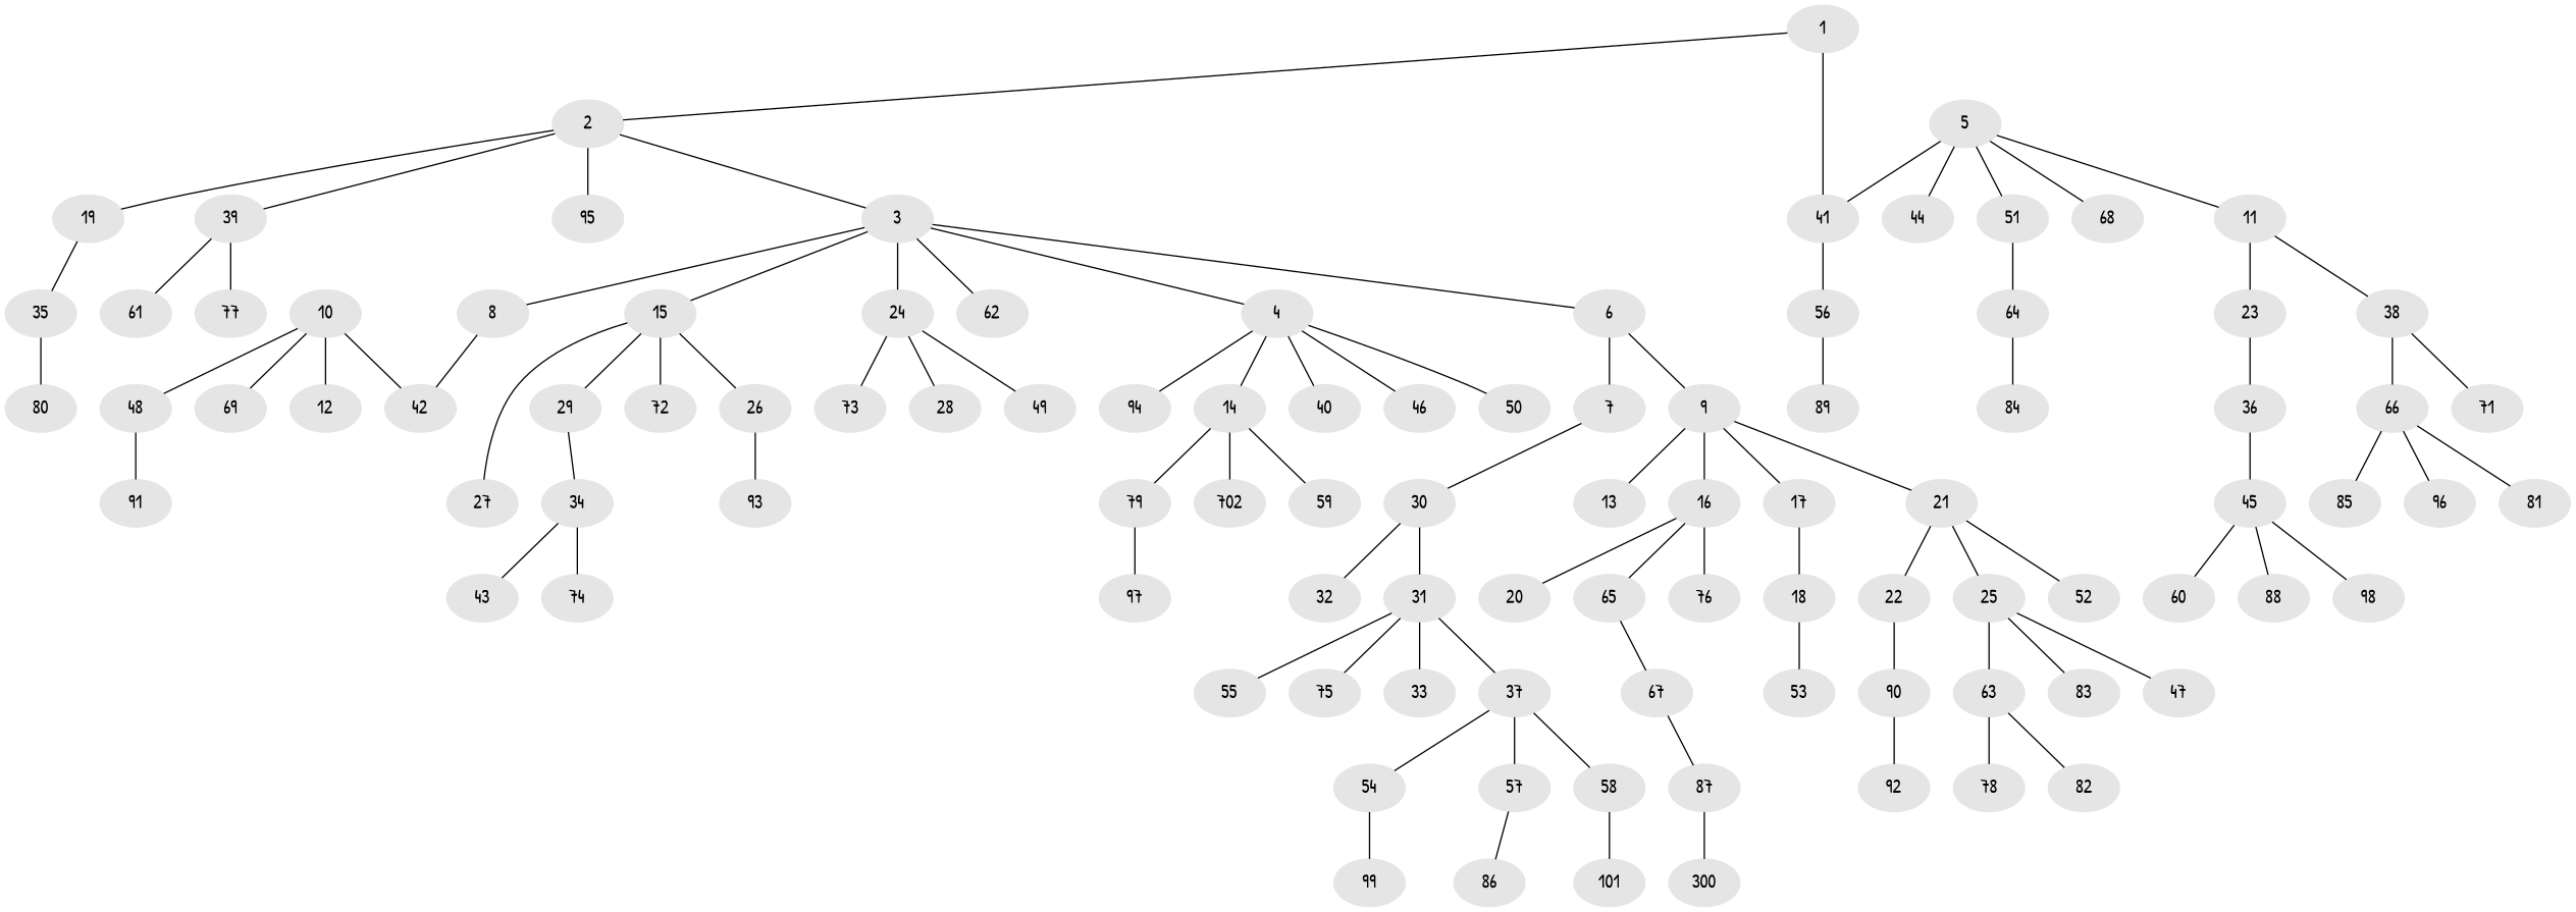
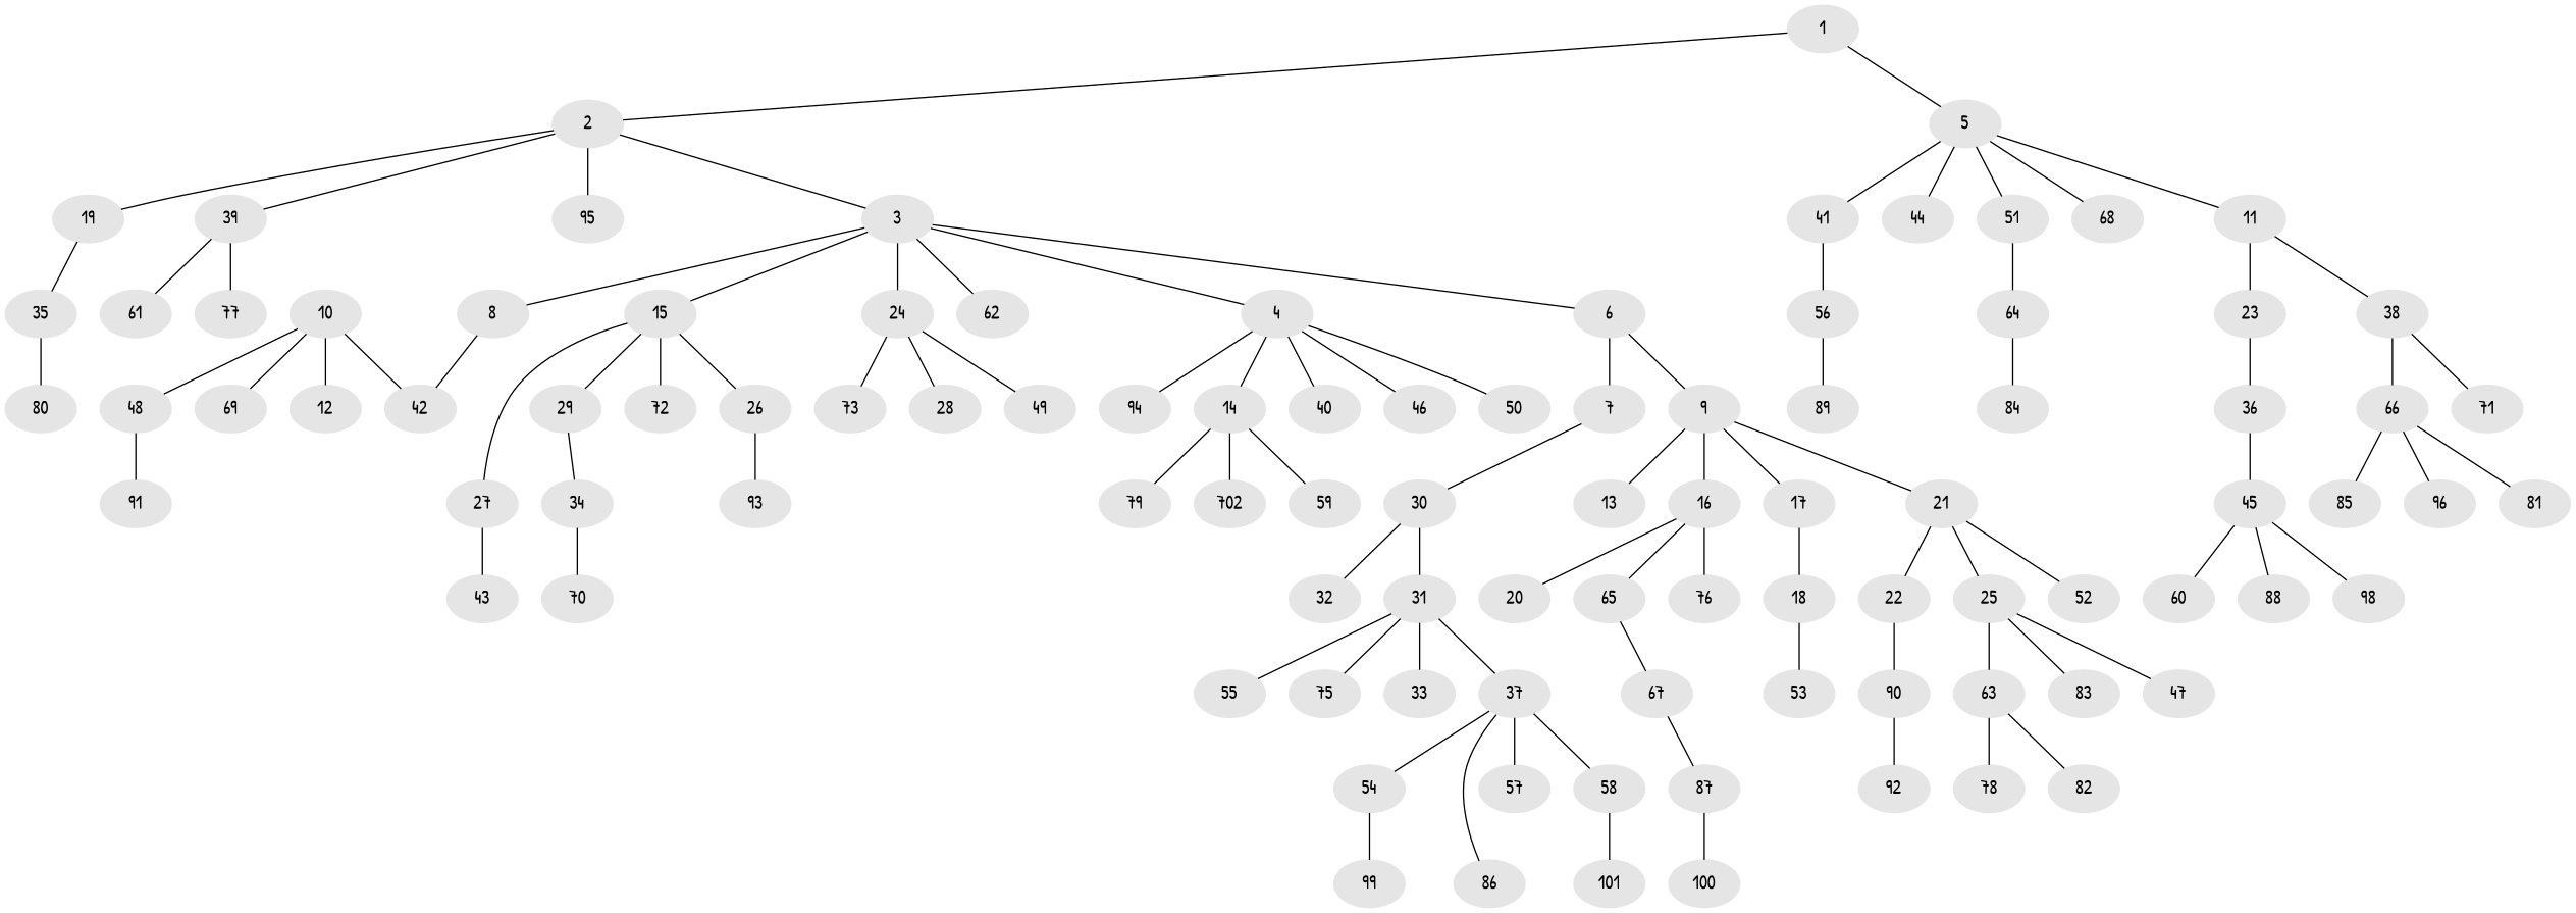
  graph {
    fontname="Patrick Hand"
    node [color=gray90 fontname="Patrick Hand" style=filled]
    edge [fontname="Patrick Hand"]
    1
    2
    5
    3
    19
    39
    95
    11
    41
    44
    51
    68
    4
    6
    8
    15
    24
    62
    35
    61
    77
    14
    40
    46
    50
    94
    7
    9
    42
    26
    27
    29
    72
    28
    49
    73
    59
    79
    n39 [label=702]
    23
    38
    56
    64
    30
    13
    16
    17
    21
    31
    32
    10
    12
    48
    69
    20
    65
    76
    18
    22
    25
    52
    91
    36
    66
    71
-   97
    93
    34
    67
    53
    80
    90
    47
    63
    83
    92
    45
    78
    82
    43
-   70 [label=74]
+   70
    33
    37
    55
    75
    54
    57
    58
    60
    88
    98
    99
    86
    101
    81
    85
    96
    89
    84
    87
-   100 [label=300]
+   100
    1 -- 2
-   1 -- 41
+   1 -- 5
    2 -- 3
    2 -- 19
    2 -- 39
    2 -- 95
    5 -- 11
    5 -- 41
    5 -- 44
    5 -- 51
    5 -- 68
    3 -- 4
    3 -- 6
    3 -- 8
    3 -- 15
    3 -- 24
    3 -- 62
    19 -- 35
    39 -- 61
    39 -- 77
    11 -- 23
    11 -- 38
    41 -- 56
    51 -- 64
    4 -- 14
    4 -- 40
    4 -- 46
    4 -- 50
    4 -- 94
    6 -- 7
    6 -- 9
    8 -- 42
    15 -- 26
    15 -- 27
    15 -- 29
    15 -- 72
    24 -- 28
    24 -- 49
    24 -- 73
    35 -- 80
    14 -- 59
    14 -- 79
    14 -- n39
    7 -- 30
    9 -- 13
    9 -- 16
    9 -- 17
    9 -- 21
    26 -- 93
    29 -- 34
-   79 -- 97
    23 -- 36
    38 -- 66
    38 -- 71
    56 -- 89
    64 -- 84
    30 -- 31
    30 -- 32
    16 -- 20
    16 -- 65
    16 -- 76
    17 -- 18
    21 -- 22
    21 -- 25
    21 -- 52
    31 -- 33
    31 -- 37
    31 -- 55
    31 -- 75
    10 -- 42
    10 -- 12
    10 -- 48
    10 -- 69
    48 -- 91
    65 -- 67
    18 -- 53
    22 -- 90
    25 -- 47
    25 -- 63
    25 -- 83
    36 -- 45
    66 -- 81
    66 -- 85
    66 -- 96
-   34 -- 43
+   27 -- 43
    34 -- 70
    67 -- 87
    90 -- 92
    63 -- 78
    63 -- 82
    45 -- 60
    45 -- 88
    45 -- 98
    37 -- 54
    37 -- 57
    37 -- 58
    54 -- 99
-   57 -- 86
+   37 -- 86
    58 -- 101
    87 -- 100
  }
